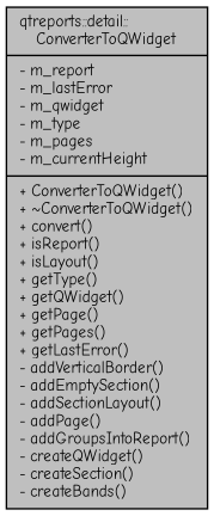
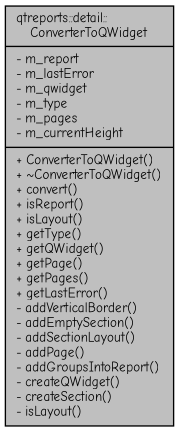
  digraph {
    fontname="Comic Neue"
-   n1 [color=black fillcolor=grey75 fontcolor=black fontname="Comic Neue" fontsize=10 height=0.2 label="{qtreports::detail::\lConverterToQWidget\n|- m_report\l- m_lastError\l- m_qwidget\l- m_type\l- m_pages\l- m_currentHeight\l|+ ConverterToQWidget()\l+ ~ConverterToQWidget()\l+ convert()\l+ isReport()\l+ isLayout()\l+ getType()\l+ getQWidget()\l+ getPage()\l+ getPages()\l+ getLastError()\l- addVerticalBorder()\l- addEmptySection()\l- addSectionLayout()\l- addPage()\l- addGroupsIntoReport()\l- createQWidget()\l- createSection()\l- createBands()\l}" shape=record style=filled width=0.4]
+   n1 [color=black fillcolor=grey75 fontcolor=black fontname="Comic Neue" fontsize=10 height=0.2 label="{qtreports::detail::\lConverterToQWidget\n|- m_report\l- m_lastError\l- m_qwidget\l- m_type\l- m_pages\l- m_currentHeight\l|+ ConverterToQWidget()\l+ ~ConverterToQWidget()\l+ convert()\l+ isReport()\l+ isLayout()\l+ getType()\l+ getQWidget()\l+ getPage()\l+ getPages()\l+ getLastError()\l- addVerticalBorder()\l- addEmptySection()\l- addSectionLayout()\l- addPage()\l- addGroupsIntoReport()\l- createQWidget()\l- createSection()\l- isLayout()\l}" shape=record style=filled width=0.4]
  }
